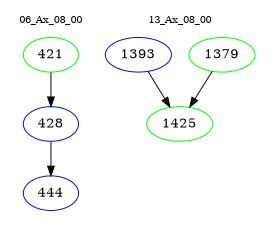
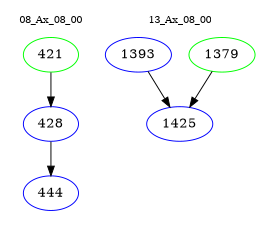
  digraph {
    node [color=blue]
    edge [color=black]
    n1 [color=green label=421]
    n2 [label=428]
    n3 [label=444]
    n4 [color=green label=1379]
    n5 [label=1393]
-   n6 [color=green label=1425]
+   n6 [label=1425]
    subgraph cluster_1 {
      color=white
      fontsize=10
-     label="06_Ax_08_00"
+     label="08_Ax_08_00"
      n1
      n2
      n3
    }
    subgraph cluster_2 {
      color=white
      fontsize=10
      label="13_Ax_08_00"
      n4
      n5
      n6
    }
    n1 -> n2
    n2 -> n3
    n4 -> n6
    n5 -> n6
  }
